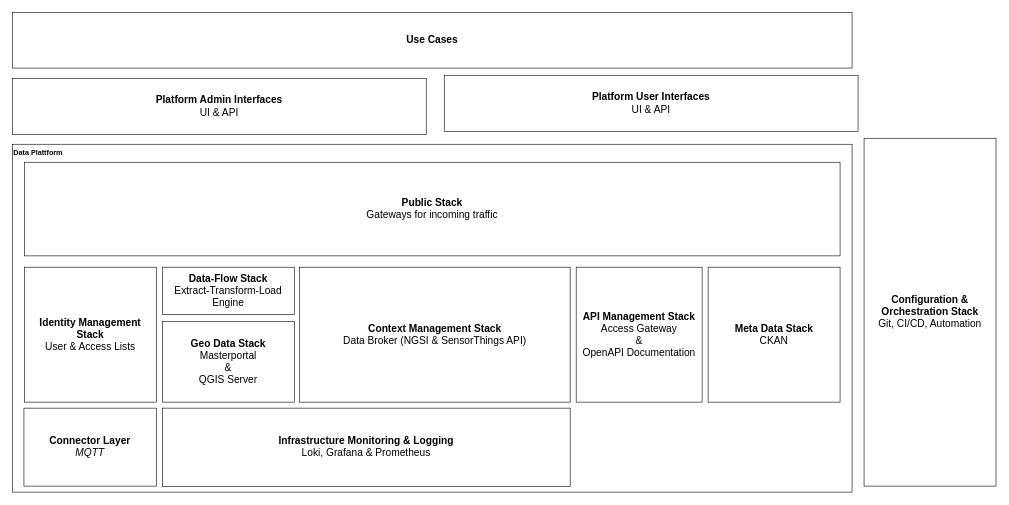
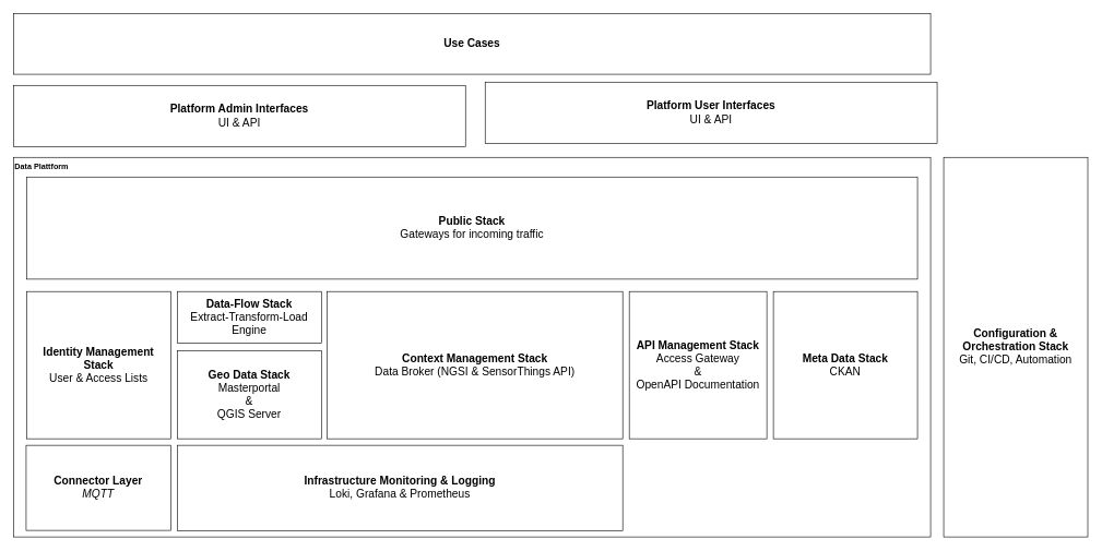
  <mxCell id="0" />
  <mxCell id="1" parent="0" />
  <mxCell id="2" value="Platform User Interfaces&lt;br&gt;&lt;span style=&quot;font-weight: normal&quot;&gt;UI &amp;amp; API&lt;/span&gt;" style="rounded=0;whiteSpace=wrap;html=1;align=center;verticalAlign=middle;fontStyle=1;fontSize=17;" parent="1" vertex="1"><mxGeometry x="740" y="125" width="690" height="94" as="geometry" /></mxCell>
  <mxCell id="3" value="Data Plattform" style="rounded=0;whiteSpace=wrap;html=1;align=left;verticalAlign=top;fontStyle=1" parent="1" vertex="1"><mxGeometry x="20" y="240" width="1400" height="580" as="geometry" /></mxCell>
  <mxCell id="4" value="Infrastructure Monitoring &amp;amp; Logging&lt;br&gt;&lt;span style=&quot;font-weight: normal&quot;&gt;Loki, Grafana &amp;amp; Prometheus&lt;/span&gt;" style="rounded=0;whiteSpace=wrap;html=1;align=center;verticalAlign=middle;fontStyle=1;fontSize=17;" parent="1" vertex="1"><mxGeometry x="270" y="680" width="680" height="130.5" as="geometry" /></mxCell>
  <mxCell id="5" value="Platform Admin Interfaces&lt;br&gt;&lt;span style=&quot;font-weight: normal&quot;&gt;UI &amp;amp; API&lt;/span&gt;" style="rounded=0;whiteSpace=wrap;html=1;align=center;verticalAlign=middle;fontStyle=1;fontSize=17;" parent="1" vertex="1"><mxGeometry x="20" y="130" width="690" height="94" as="geometry" /></mxCell>
  <mxCell id="6" value="Identity Management Stack&lt;br&gt;&lt;span style=&quot;font-weight: 400&quot;&gt;User &amp;amp; Access Lists&lt;/span&gt;" style="rounded=0;whiteSpace=wrap;html=1;align=center;verticalAlign=middle;fontStyle=1;fontSize=17;" parent="1" vertex="1"><mxGeometry x="40" y="445" width="220" height="225" as="geometry" /></mxCell>
  <mxCell id="7" value="Public Stack&lt;br&gt;&lt;span style=&quot;font-weight: normal&quot;&gt;Gateways for incoming traffic&lt;/span&gt;" style="rounded=0;whiteSpace=wrap;html=1;align=center;verticalAlign=middle;fontStyle=1;fontSize=17;" parent="1" vertex="1"><mxGeometry x="40" y="270" width="1360" height="156.13" as="geometry" /></mxCell>
  <mxCell id="8" value="Data-Flow Stack&lt;br&gt;&lt;span style=&quot;font-weight: 400&quot;&gt;Extract-Transform-Load Engine&lt;/span&gt;" style="rounded=0;whiteSpace=wrap;html=1;align=center;verticalAlign=middle;fontStyle=1;fontSize=17;" parent="1" vertex="1"><mxGeometry x="270" y="445" width="220" height="79" as="geometry" /></mxCell>
  <mxCell id="9" value="Context Management Stack&lt;br&gt;&lt;span style=&quot;font-weight: 400&quot;&gt;Data Broker (NGSI &amp;amp; SensorThings API)&lt;/span&gt;" style="rounded=0;whiteSpace=wrap;html=1;align=center;verticalAlign=middle;fontStyle=1;fontSize=17;" parent="1" vertex="1"><mxGeometry x="498.75" y="445" width="451.25" height="225" as="geometry" /></mxCell>
  <mxCell id="10" value="API Management Stack&lt;br&gt;&lt;span style=&quot;font-weight: 400&quot;&gt;Access Gateway&lt;/span&gt;&lt;br style=&quot;font-weight: 400&quot;&gt;&lt;span style=&quot;font-weight: 400&quot;&gt;&amp;amp;&lt;/span&gt;&lt;br style=&quot;font-weight: 400&quot;&gt;&lt;span style=&quot;font-weight: 400&quot;&gt;OpenAPI Documentation&lt;/span&gt;" style="rounded=0;whiteSpace=wrap;html=1;align=center;verticalAlign=middle;fontStyle=1;fontSize=17;" parent="1" vertex="1"><mxGeometry x="960" y="445" width="210" height="225" as="geometry" /></mxCell>
- <mxCell id="11" value="Configuration &amp;amp; Orchestration Stack&lt;br&gt;&lt;span style=&quot;font-weight: 400&quot;&gt;Git, CI/CD, Automation&lt;/span&gt;" style="rounded=0;whiteSpace=wrap;html=1;align=center;verticalAlign=middle;fontStyle=1;fontSize=17;" parent="1" vertex="1"><mxGeometry x="1440" y="230" width="220" height="580" as="geometry" /></mxCell>
+ <mxCell id="11" value="Configuration &amp;amp; Orchestration Stack&lt;br&gt;&lt;span style=&quot;font-weight: 400&quot;&gt;Git, CI/CD, Automation&lt;/span&gt;" style="rounded=0;whiteSpace=wrap;html=1;align=center;verticalAlign=middle;fontStyle=1;fontSize=17;" parent="1" vertex="1"><mxGeometry x="1440" y="240" width="220" height="580" as="geometry" /></mxCell>
  <mxCell id="12" value="Connector Layer&lt;br&gt;&lt;i style=&quot;font-weight: 400&quot;&gt;MQTT&lt;/i&gt;" style="rounded=0;whiteSpace=wrap;html=1;align=center;verticalAlign=middle;fontStyle=1;fontSize=17;" parent="1" vertex="1"><mxGeometry x="39.25" y="680" width="220.75" height="130" as="geometry" /></mxCell>
  <mxCell id="13" value="Use Cases" style="rounded=0;whiteSpace=wrap;html=1;align=center;verticalAlign=middle;fontStyle=1;fontSize=17;" parent="1" vertex="1"><mxGeometry x="20" y="20" width="1400" height="93" as="geometry" /></mxCell>
  <mxCell id="14" value="Geo Data Stack&lt;br&gt;&lt;span style=&quot;font-weight: 400&quot;&gt;Masterportal&lt;br&gt;&amp;amp;&lt;br&gt;QGIS Server&lt;/span&gt;" style="rounded=0;whiteSpace=wrap;html=1;align=center;verticalAlign=middle;fontStyle=1;fontSize=17;" parent="1" vertex="1"><mxGeometry x="270" y="535.25" width="220" height="134.75" as="geometry" /></mxCell>
  <mxCell id="15" value="Meta Data Stack&lt;br&gt;&lt;span style=&quot;font-weight: normal&quot;&gt;CKAN&lt;/span&gt;" style="rounded=0;whiteSpace=wrap;html=1;align=center;verticalAlign=middle;fontStyle=1;fontSize=17;" parent="1" vertex="1"><mxGeometry x="1180" y="445" width="220" height="225" as="geometry" /></mxCell>
  <mxCell id="16" value="UC1" parent="0" />
